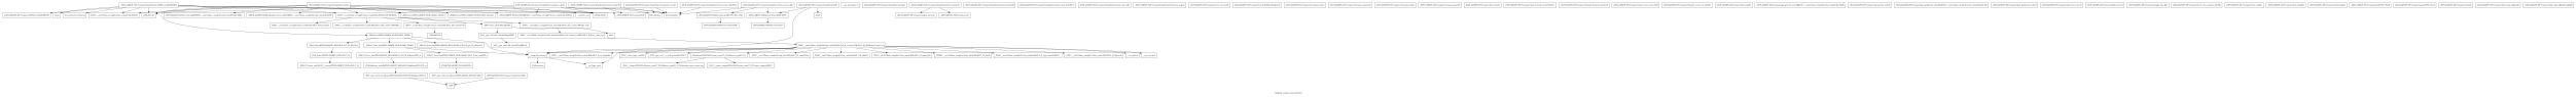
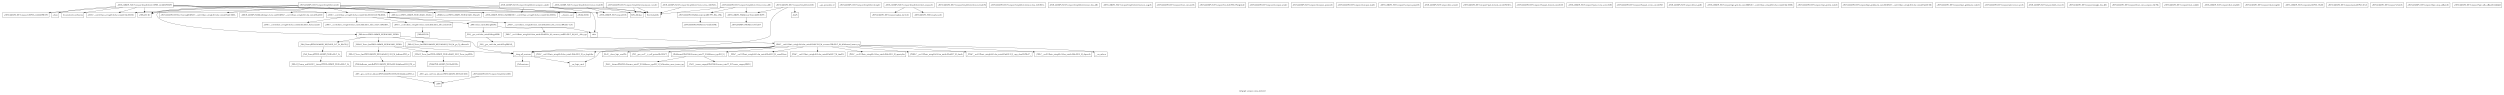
  digraph {
    fontname="EB Garamond"
    label="Call graph: compute_temp_deform.ll"
    node [fontname="EB Garamond" shape=record]
    edge [fontname="EB Garamond"]
    n1 [label="{_ZNSt7__cxx1112basic_stringIcSt11char_traitsIcESaIcEED1Ev}"]
    n2 [label="{_ZN9LAMMPS_NS17ComputeTempDeformC2EPNS_6LAMMPSEiPPc}"]
    n3 [label="{_ZN9LAMMPS_NS7ComputeC2EPNS_6LAMMPSEiPPc}"]
    n4 [label="{_ZNSaIcEC1Ev}"]
    n5 [label="{_ZNSt7__cxx1112basic_stringIcSt11char_traitsIcESaIcEEC2IS3_EEPKcRKS3_}"]
    n6 [label="{_ZN9LAMMPS_NS7ComputeD2Ev}"]
    n7 [label="{_Znam}"]
    n8 [label="{_ZN9LAMMPS_NS5Error3allERKNSt7__cxx1112basic_stringIcSt11char_traitsIcESaIcEEEiS8_}"]
    n9 [label="{_ZNSaIcED1Ev}"]
    n10 [label="{llvm.umul.with.overflow.i64}"]
    n11 [label="{_ZNSt7__cxx1112basic_stringIcSt11char_traitsIcESaIcEE13_M_local_dataEv}"]
    n12 [label="{_ZNSt7__cxx1112basic_stringIcSt11char_traitsIcESaIcEE12_Alloc_hiderC1EPcRKS3_}"]
    n13 [label="{_ZNSt11char_traitsIcE6lengthEPKc}"]
    n14 [label="{_ZNSt7__cxx1112basic_stringIcSt11char_traitsIcESaIcEE12_M_constructIPKcEEvT_S8_}"]
    n15 [label="{_ZNSt7__cxx1112basic_stringIcSt11char_traitsIcESaIcEE12_Alloc_hiderD2Ev}"]
    n16 [label="{_ZN9__gnu_cxx11char_traitsIcE6lengthEPKc}"]
    n17 [label="{strlen}"]
    n18 [label="{_ZNSt7__cxx1112basic_stringIcSt11char_traitsIcESaIcEE16_M_construct_auxIPKcEEvT_S8_St12__false_type}"]
    n19 [label="{_ZNSaIcED2Ev}"]
    n20 [label="{_ZN9__gnu_cxx11char_traitsIcE2eqERKcS3_}"]
    n21 [label="{_ZNSt7__cxx1112basic_stringIcSt11char_traitsIcESaIcEE12_M_constructIPKcEEvT_S8_St20forward_iterator_tag}"]
    n22 [label="{__gxx_personality_v0}"]
    n23 [label="{_ZN9LAMMPS_NS17ComputeTempDeformD2Ev}"]
    n24 [label="{_ZN9LAMMPS_NS6Memory7destroyIdEEvRPPT_}"]
    n25 [label="{_ZdaPv}"]
    n26 [label="{__clang_call_terminate}"]
    n27 [label="{_ZN9LAMMPS_NS6Memory5sfreeEPv}"]
    n28 [label="{__cxa_begin_catch}"]
    n29 [label="{_ZSt9terminatev}"]
    n30 [label="{_ZN9LAMMPS_NS17ComputeTempDeformD0Ev}"]
    n31 [label="{_ZdlPv}"]
    n32 [label="{_ZN9LAMMPS_NS17ComputeTempDeform4initEv}"]
    n33 [label="{_ZNK9LAMMPS_NS6Modify16get_fix_by_styleERKNSt7__cxx1112basic_stringIcSt11char_traitsIcESaIcEEE}"]
    n34 [label="{_ZNKSt6vectorIPN9LAMMPS_NS3FixESaIS2_EE4sizeEv}"]
    n35 [label="{_ZNSt6vectorIPN9LAMMPS_NS3FixESaIS2_EEixEm}"]
    n36 [label="{__dynamic_cast}"]
    n37 [label="{_ZNSt6vectorIPN9LAMMPS_NS3FixESaIS2_EED2Ev}"]
    n38 [label="{_ZN9LAMMPS_NS5Error7warningERKNSt7__cxx1112basic_stringIcSt11char_traitsIcESaIcEEEiS8_}"]
    n39 [label="{_ZNSt12_Vector_baseIPN9LAMMPS_NS3FixESaIS2_EE19_M_get_Tp_allocatorEv}"]
    n40 [label="{_ZSt8_DestroyIPPN9LAMMPS_NS3FixES2_EvT_S4_RSaIT0_E}"]
    n41 [label="{_ZNSt12_Vector_baseIPN9LAMMPS_NS3FixESaIS2_EED2Ev}"]
    n42 [label="{_ZSt8_DestroyIPPN9LAMMPS_NS3FixEEvT_S4_}"]
    n43 [label="{_ZNSt12_Vector_baseIPN9LAMMPS_NS3FixESaIS2_EE13_M_deallocateEPS2_m}"]
    n44 [label="{_ZNSt12_Vector_baseIPN9LAMMPS_NS3FixESaIS2_EE12_Vector_implD2Ev}"]
    n45 [label="{_ZNSt12_Destroy_auxILb1EE9__destroyIPPN9LAMMPS_NS3FixEEEvT_S6_}"]
    n46 [label="{_ZNSt16allocator_traitsISaIPN9LAMMPS_NS3FixEEE10deallocateERS3_PS2_m}"]
    n47 [label="{_ZNSaIPN9LAMMPS_NS3FixEED2Ev}"]
    n48 [label="{_ZN9LAMMPS_NS17ComputeTempDeform5setupEv}"]
    n49 [label="{_ZN9LAMMPS_NS17ComputeTempDeform11dof_computeEv}"]
    n50 [label="{_ZN9LAMMPS_NS7Compute14adjust_dof_fixEv}"]
    n51 [label="{_ZN9LAMMPS_NS5Group5countEi}"]
    n52 [label="{_ZSt19__throw_logic_errorPKc}"]
    n53 [label="{_ZN9LAMMPS_NS17ComputeTempDeform14compute_scalarEv}"]
    n54 [label="{llvm.fmuladd.f64}"]
    n55 [label="{MPI_Allreduce}"]
    n56 [label="{_ZN9LAMMPS_NS17ComputeTempDeform14compute_vectorEv}"]
    n57 [label="{_ZN9LAMMPS_NS17ComputeTempDeform11remove_biasEiPd}"]
    n58 [label="{_ZN9LAMMPS_NS17ComputeTempDeform15remove_bias_thrEiPdS1_}"]
    n59 [label="{_ZN9LAMMPS_NS17ComputeTempDeform15remove_bias_allEv}"]
    n60 [label="{_ZN9LAMMPS_NS6Memory6createIdEEPPT_RS4_iiPKc}"]
    n61 [label="{_ZN9LAMMPS_NS6Memory7smallocElPKc}"]
    n62 [label="{_ZN9LAMMPS_NS17ComputeTempDeform12restore_biasEiPd}"]
    n63 [label="{_ZN9LAMMPS_NS17ComputeTempDeform16restore_bias_thrEiPdS1_}"]
    n64 [label="{_ZN9LAMMPS_NS17ComputeTempDeform16restore_bias_allEv}"]
    n65 [label="{_ZN9LAMMPS_NS17ComputeTempDeform12memory_usageEv}"]
    n66 [label="{_ZN9LAMMPS_NS7Compute15reset_extra_dofEv}"]
    n67 [label="{_ZN9LAMMPS_NS7Compute9init_listEiPNS_9NeighListE}"]
    n68 [label="{_ZN9LAMMPS_NS7Compute13compute_arrayEv}"]
    n69 [label="{_ZN9LAMMPS_NS7Compute15compute_peratomEv}"]
    n70 [label="{_ZN9LAMMPS_NS7Compute13compute_localEv}"]
    n71 [label="{_ZN9LAMMPS_NS7Compute15compute_pergridEv}"]
    n72 [label="{_ZN9LAMMPS_NS7Compute10set_arraysEi}"]
    n73 [label="{_ZN9LAMMPS_NS7Compute17pack_forward_commEiPiPdiS1_}"]
    n74 [label="{_ZN9LAMMPS_NS7Compute19unpack_forward_commEiiPd}"]
    n75 [label="{_ZN9LAMMPS_NS7Compute17pack_reverse_commEiiPd}"]
    n76 [label="{_ZN9LAMMPS_NS7Compute19unpack_reverse_commEiPiPd}"]
    n77 [label="{_ZN9LAMMPS_NS7Compute10reset_gridEv}"]
    n78 [label="{_ZN9LAMMPS_NS7Compute16get_grid_by_nameERKNSt7__cxx1112basic_stringIcSt11char_traitsIcESaIcEEERi}"]
    n79 [label="{_ZN9LAMMPS_NS7Compute17get_grid_by_indexEi}"]
    n80 [label="{_ZN9LAMMPS_NS7Compute20get_griddata_by_nameEiRKNSt7__cxx1112basic_stringIcSt11char_traitsIcESaIcEEERi}"]
    n81 [label="{_ZN9LAMMPS_NS7Compute21get_griddata_by_indexEi}"]
    n82 [label="{_ZN9LAMMPS_NS7Compute14dof_remove_preEv}"]
    n83 [label="{_ZN9LAMMPS_NS7Compute10dof_removeEi}"]
    n84 [label="{_ZN9LAMMPS_NS7Compute16reapply_bias_allEv}"]
    n85 [label="{_ZN9LAMMPS_NS7Compute23reset_extra_compute_fixEPKc}"]
    n86 [label="{_ZN9LAMMPS_NS7Compute11lock_enableEv}"]
    n87 [label="{_ZN9LAMMPS_NS7Compute12lock_disableEv}"]
    n88 [label="{_ZN9LAMMPS_NS7Compute11lock_lengthEv}"]
    n89 [label="{_ZN9LAMMPS_NS7Compute4lockEPNS_3FixEll}"]
    n90 [label="{_ZN9LAMMPS_NS7Compute6unlockEPNS_3FixE}"]
    n91 [label="{_ZN9LAMMPS_NS7Compute7refreshEv}"]
    n92 [label="{_ZN9LAMMPS_NS7Compute19pair_setup_callbackEii}"]
    n93 [label="{_ZN9LAMMPS_NS7Compute19pair_tally_callbackEiiiidddddd}"]
    n94 [label="{_ZN9__gnu_cxx17__is_null_pointerIKcEEbPT_}"]
    n95 [label="{_ZSt8distanceIPKcENSt15iterator_traitsIT_E15difference_typeES3_S3_}"]
    n96 [label="{_ZNSt7__cxx1112basic_stringIcSt11char_traitsIcESaIcEE9_M_createERmm}"]
    n97 [label="{_ZNSt7__cxx1112basic_stringIcSt11char_traitsIcESaIcEE7_M_dataEPc}"]
    n98 [label="{_ZNSt7__cxx1112basic_stringIcSt11char_traitsIcESaIcEE11_M_capacityEm}"]
    n99 [label="{_ZNKSt7__cxx1112basic_stringIcSt11char_traitsIcESaIcEE7_M_dataEv}"]
    n100 [label="{_ZNSt7__cxx1112basic_stringIcSt11char_traitsIcESaIcEE13_S_copy_charsEPcPKcS7_}"]
    n101 [label="{_ZNSt7__cxx1112basic_stringIcSt11char_traitsIcESaIcEE10_M_disposeEv}"]
    n102 [label="{__cxa_rethrow}"]
-   n103 [label="{__cxa_end_catch}"]
    n104 [label="{_ZNSt7__cxx1112basic_stringIcSt11char_traitsIcESaIcEE13_M_set_lengthEm}"]
    n105 [label="{_ZSt19__iterator_categoryIPKcENSt15iterator_traitsIT_E17iterator_categoryERKS3_}"]
    n106 [label="{_ZSt10__distanceIPKcENSt15iterator_traitsIT_E15difference_typeES3_S3_St26random_access_iterator_tag}"]
    n107 [label="{_ZN9__gnu_cxx13new_allocatorIPN9LAMMPS_NS3FixEE10deallocateEPS3_m}"]
    n108 [label="{_ZN9__gnu_cxx13new_allocatorIPN9LAMMPS_NS3FixEED2Ev}"]
    n2 -> n1
    n2 -> n3
    n2 -> n4
    n2 -> n5
    n2 -> n6
    n2 -> n7
    n2 -> n8
    n2 -> n9
    n2 -> n10
    n5 -> n11
    n5 -> n12
    n5 -> n13
    n5 -> n14
    n5 -> n15
    n13 -> n16
    n13 -> n17
    n14 -> n18
    n15 -> n19
    n16 -> n20
    n18 -> n21
    n21 -> n26
    n21 -> n28
    n21 -> n52
    n21 -> n94
    n21 -> n95
    n21 -> n96
    n21 -> n97
    n21 -> n98
    n21 -> n99
    n21 -> n100
    n21 -> n101
    n21 -> n102
-   n21 -> n103
    n21 -> n104
    n23 -> n24
    n23 -> n25
    n23 -> n26
    n24 -> n27
    n26 -> n28
    n26 -> n29
    n30 -> n31
    n32 -> n1
    n32 -> n4
    n32 -> n5
    n32 -> n9
    n32 -> n33
    n32 -> n34
    n32 -> n35
    n32 -> n36
    n32 -> n37
    n32 -> n38
    n37 -> n26
    n37 -> n39
    n37 -> n40
    n37 -> n41
    n40 -> n42
    n41 -> n26
    n41 -> n43
    n41 -> n44
    n42 -> n45
    n43 -> n46
    n44 -> n47
    n46 -> n107
    n47 -> n108
    n49 -> n50
    n49 -> n51
    n53 -> n4
    n53 -> n5
    n53 -> n8
-   n53 -> n9
+   n53 -> n17
    n53 -> n54
    n53 -> n55
    n56 -> n54
    n56 -> n55
    n57 -> n6
    n57 -> n54
    n58 -> n54
    n59 -> n24
    n59 -> n54
    n59 -> n60
    n60 -> n61
    n95 -> n105
    n95 -> n106
    n107 -> n31
  }
